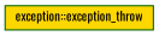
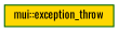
  digraph {
    rankdir=LR
    fontname=Oswald
-   n1 [color=darkgreen fillcolor=gold fontname=Oswald fontsize=10 height=0.2 label="exception::exception_throw" shape=record style=filled width=0.4]
+   n1 [color=darkgreen fillcolor=gold fontname=Oswald fontsize=10 height=0.2 label="mui::exception_throw" shape=record style=filled width=0.4]
  }
